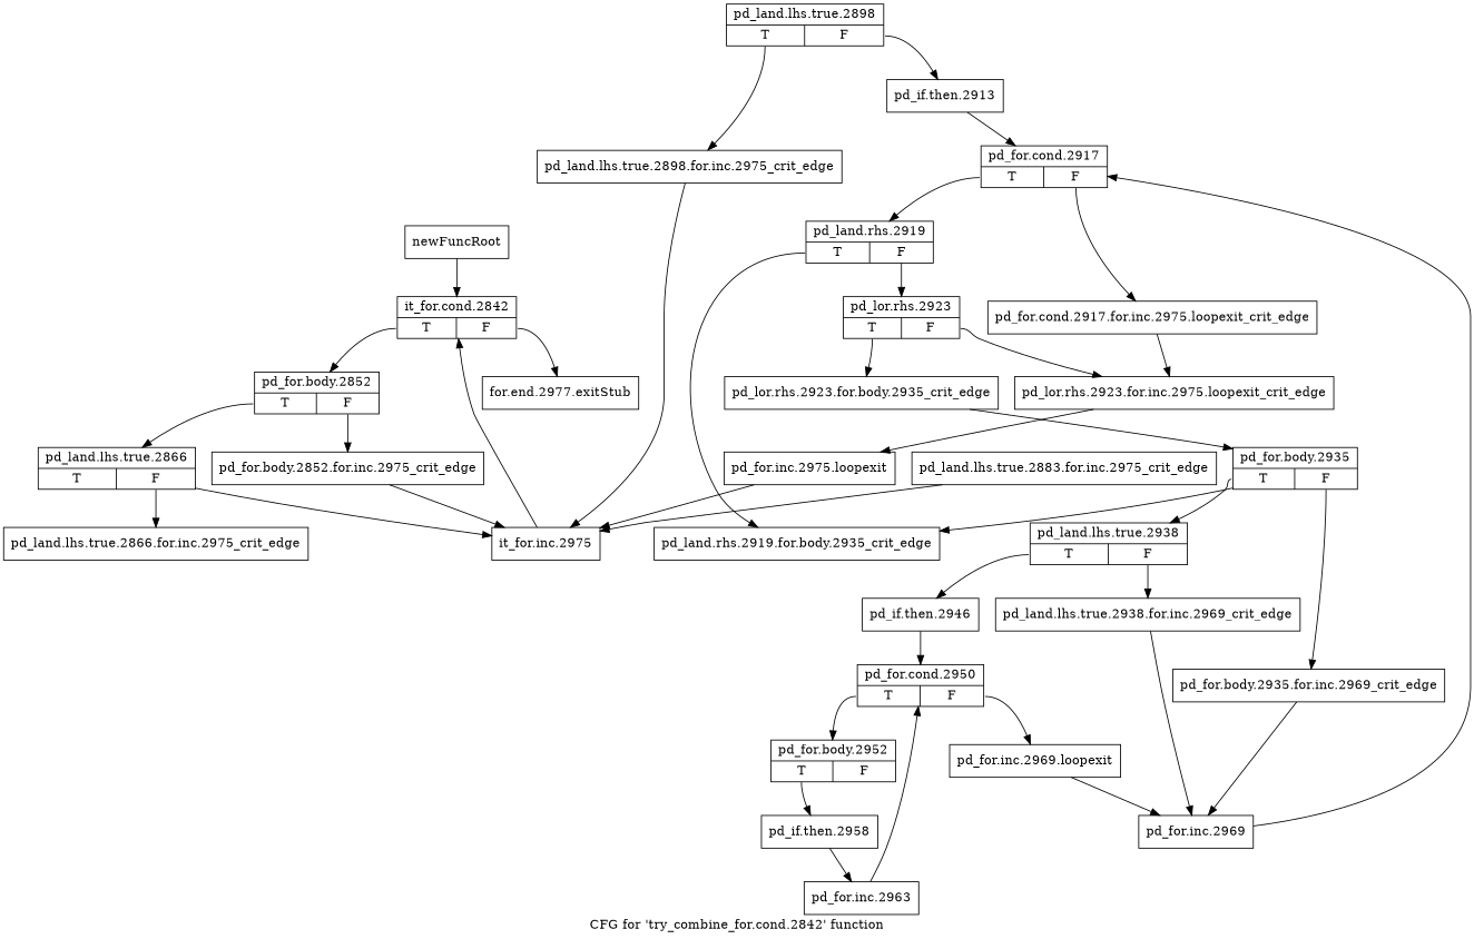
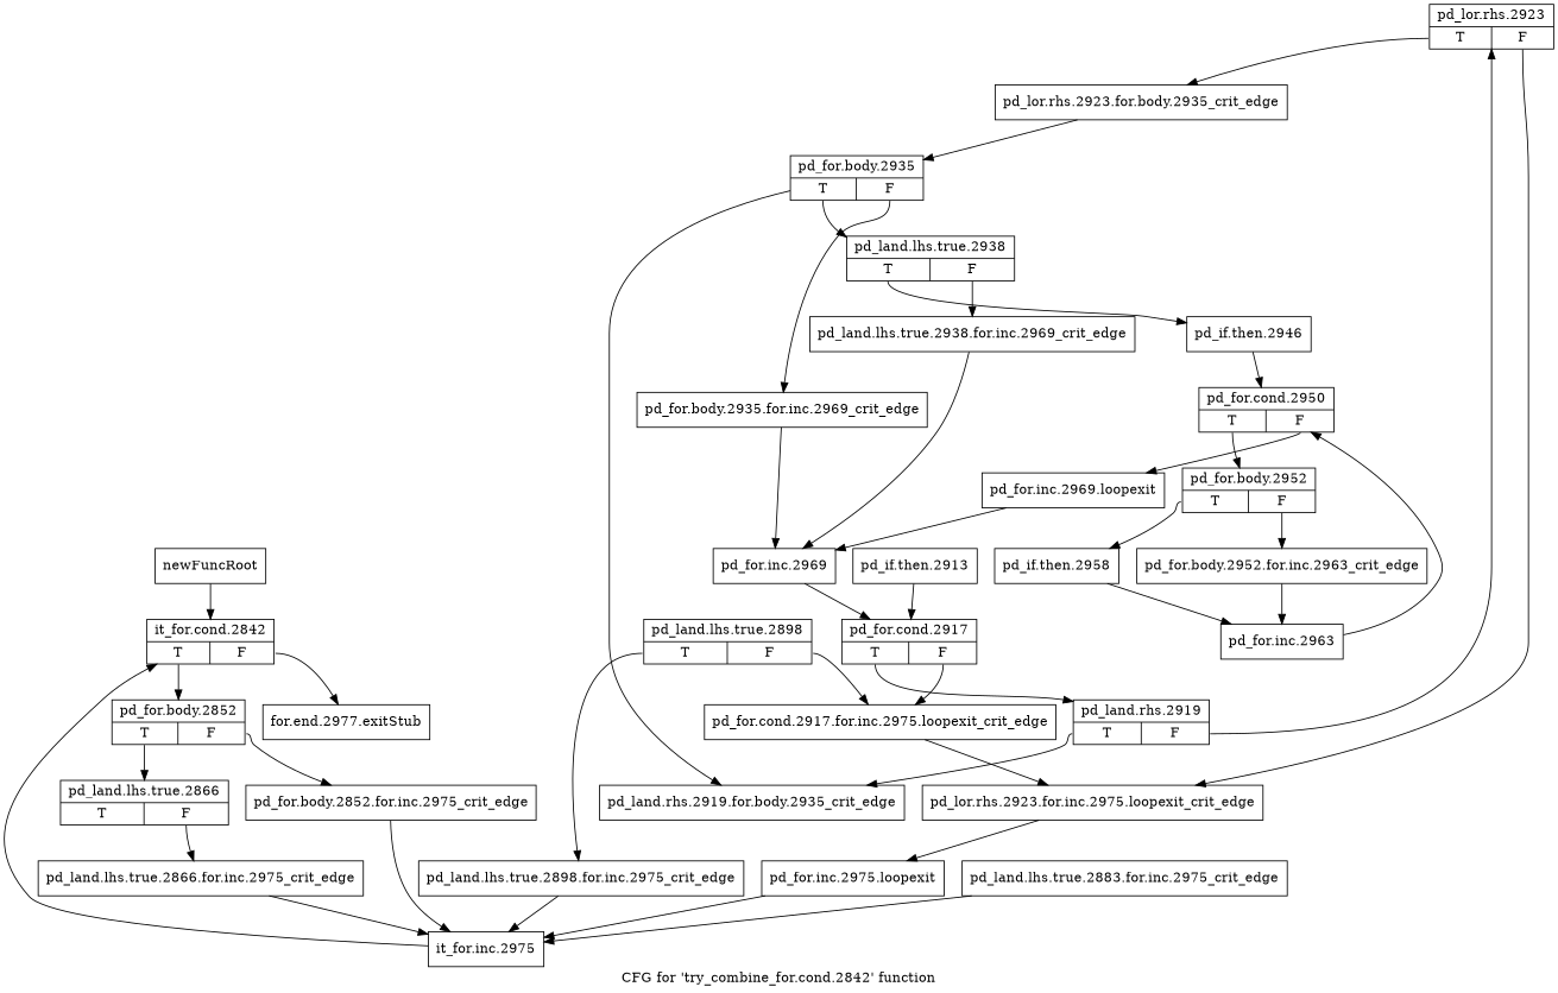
  digraph {
    label="CFG for 'try_combine_for.cond.2842' function"
    node [shape=record]
    n1 [label="{newFuncRoot}"]
    n2 [label="{it_for.cond.2842|{<s0>T|<s1>F}}"]
    n3 [label="{for.end.2977.exitStub}"]
    n4 [label="{pd_for.body.2852|{<s0>T|<s1>F}}"]
    n5 [label="{pd_land.lhs.true.2866|{<s0>T|<s1>F}}"]
    n6 [label="{pd_for.body.2852.for.inc.2975_crit_edge}"]
    n7 [label="{pd_land.lhs.true.2866.for.inc.2975_crit_edge}"]
    n8 [label="{it_for.inc.2975}"]
    n9 [label="{pd_land.lhs.true.2898|{<s0>T|<s1>F}}"]
    n10 [label="{pd_land.lhs.true.2898.for.inc.2975_crit_edge}"]
    n11 [label="{pd_if.then.2913}"]
    n12 [label="{pd_land.lhs.true.2883.for.inc.2975_crit_edge}"]
    n13 [label="{pd_for.cond.2917|{<s0>T|<s1>F}}"]
    n14 [label="{pd_land.rhs.2919|{<s0>T|<s1>F}}"]
    n15 [label="{pd_for.cond.2917.for.inc.2975.loopexit_crit_edge}"]
    n16 [label="{pd_land.rhs.2919.for.body.2935_crit_edge}"]
    n17 [label="{pd_lor.rhs.2923|{<s0>T|<s1>F}}"]
    n18 [label="{pd_lor.rhs.2923.for.inc.2975.loopexit_crit_edge}"]
    n19 [label="{pd_lor.rhs.2923.for.body.2935_crit_edge}"]
    n20 [label="{pd_for.inc.2975.loopexit}"]
    n21 [label="{pd_for.body.2935|{<s0>T|<s1>F}}"]
    n22 [label="{pd_land.lhs.true.2938|{<s0>T|<s1>F}}"]
    n23 [label="{pd_for.body.2935.for.inc.2969_crit_edge}"]
    n24 [label="{pd_if.then.2946}"]
    n25 [label="{pd_land.lhs.true.2938.for.inc.2969_crit_edge}"]
    n26 [label="{pd_for.inc.2969}"]
    n27 [label="{pd_for.cond.2950|{<s0>T|<s1>F}}"]
    n28 [label="{pd_for.body.2952|{<s0>T|<s1>F}}"]
    n29 [label="{pd_for.inc.2969.loopexit}"]
    n30 [label="{pd_if.then.2958}"]
+   n31 [label="{pd_for.body.2952.for.inc.2963_crit_edge}"]
    n32 [label="{pd_for.inc.2963}"]
    n1 -> n2
    n2 -> n3 [tailport=s1]
    n2 -> n4 [tailport=s0]
    n4 -> n5 [tailport=s0]
    n4 -> n6 [tailport=s1]
    n5 -> n7 [tailport=s1]
    n6 -> n8
-   n5 -> n8
+   n7 -> n8
    n8 -> n2
    n9 -> n10 [tailport=s0]
-   n9 -> n11 [tailport=s1]
+   n9 -> n15 [tailport=s1]
    n10 -> n8
    n11 -> n13
    n12 -> n8
    n13 -> n14 [tailport=s0]
    n13 -> n15 [tailport=s1]
    n14 -> n16 [tailport=s0]
    n14 -> n17 [tailport=s1]
    n15 -> n18
    n17 -> n18 [tailport=s1]
    n17 -> n19 [tailport=s0]
    n18 -> n20
    n19 -> n21
    n20 -> n8
    n21 -> n16
    n21 -> n22 [tailport=s0]
    n21 -> n23 [tailport=s1]
    n22 -> n24 [tailport=s0]
    n22 -> n25 [tailport=s1]
    n23 -> n26
    n24 -> n27
    n25 -> n26
    n26 -> n13
    n27 -> n28 [tailport=s0]
    n27 -> n29 [tailport=s1]
    n28 -> n30 [tailport=s0]
+   n28 -> n31 [tailport=s1]
    n29 -> n26
    n30 -> n32
+   n31 -> n32
    n32 -> n27
  }
